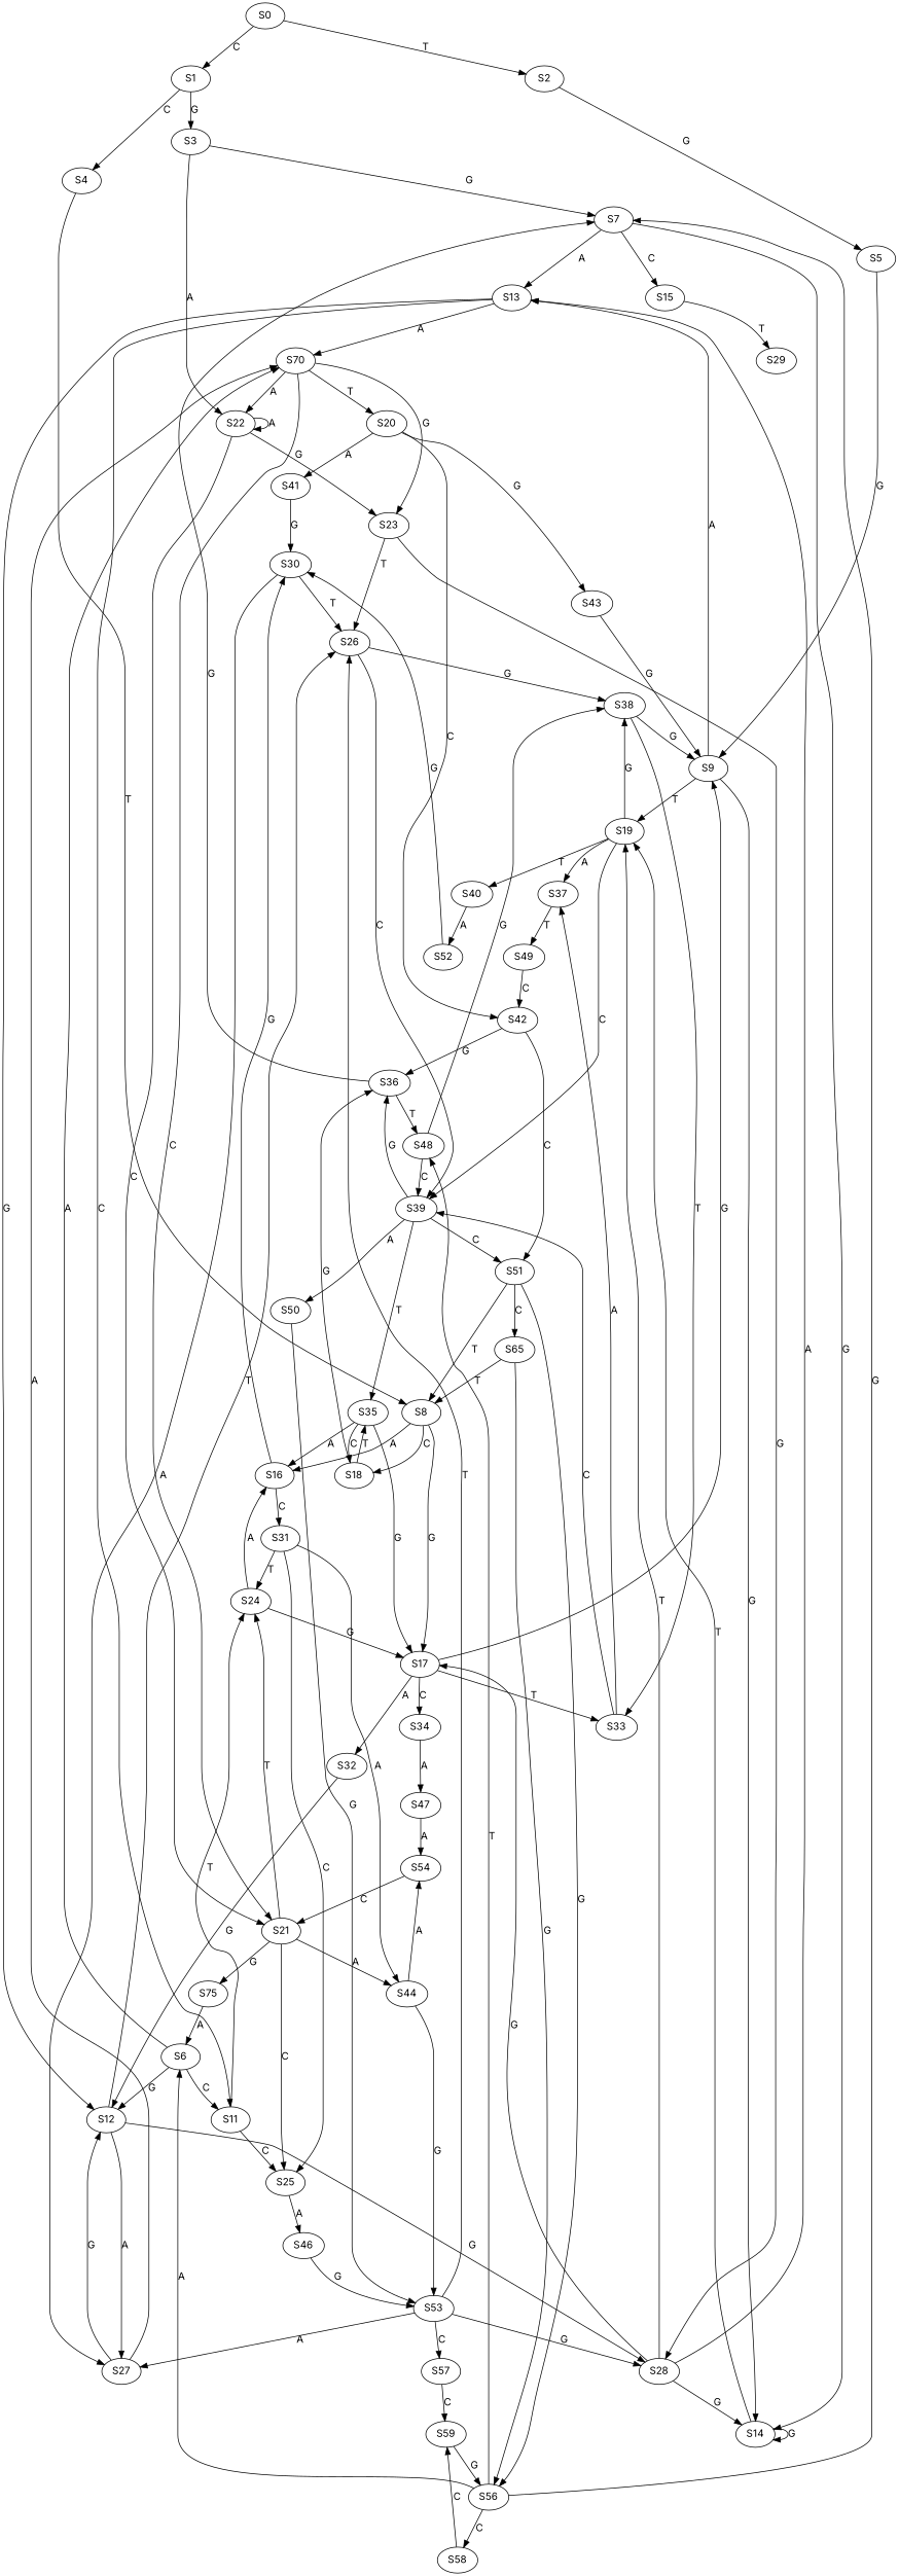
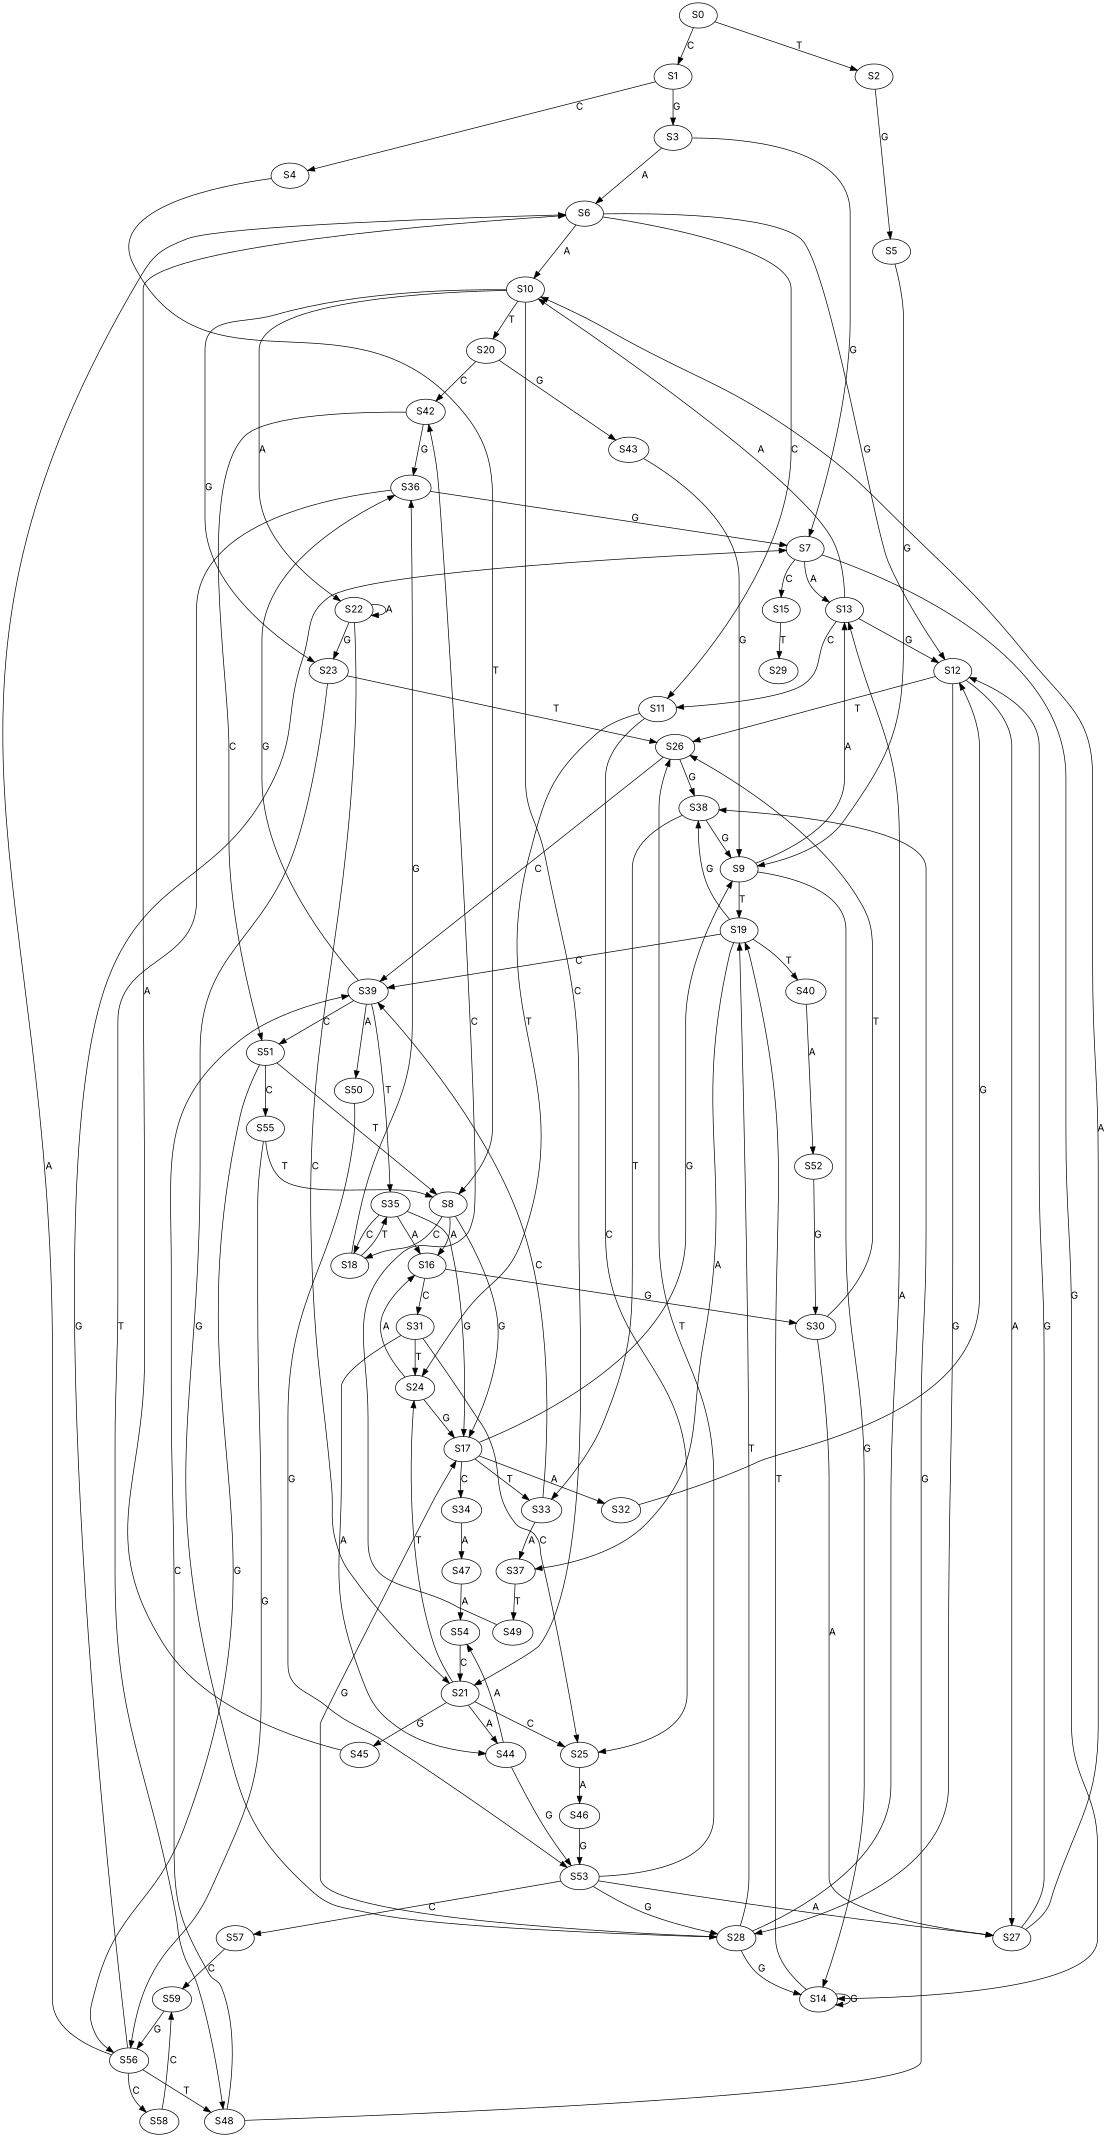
  strict digraph {
    fontname=Inter
    node [fontname=Inter]
    edge [fontname=Inter]
    S0
    S1
    S2
    S3
    S4
    S5
    S6
    S7
    S8
    S9
-   S10 [label=S70]
+   S10
    S11
    S12
    S13
    S14
    S15
    S16
    S17
    S18
    S19
    S20
    S21
    S22
    S23
    S24
    S25
    S26
    S27
    S28
    S29
    S30
    S31
    S32
    S33
    S34
    S35
    S36
    S37
    S38
    S39
    S40
-   S41
    S42
    S43
    S44
-   S45 [label=S75]
+   S45
    S46
    S47
    S48
    S49
    S50
    S51
    S52
    S53
    S54
-   S55 [label=S65]
+   S55
    S56
    S57
    S58
    S59
    S0 -> S1 [label=C]
    S0 -> S2 [label=T]
    S1 -> S3 [label=G]
    S1 -> S4 [label=C]
    S2 -> S5 [label=G]
-   S3 -> S22 [label=A]
+   S3 -> S6 [label=A]
    S3 -> S7 [label=G]
    S4 -> S8 [label=T]
    S5 -> S9 [label=G]
    S6 -> S10 [label=A]
    S6 -> S11 [label=C]
    S6 -> S12 [label=G]
    S7 -> S13 [label=A]
    S7 -> S14 [label=G]
    S7 -> S15 [label=C]
    S8 -> S16 [label=A]
    S8 -> S17 [label=G]
    S8 -> S18 [label=C]
    S9 -> S13 [label=A]
    S9 -> S14 [label=G]
    S9 -> S19 [label=T]
    S10 -> S20 [label=T]
    S10 -> S21 [label=C]
    S10 -> S22 [label=A]
    S10 -> S23 [label=G]
    S11 -> S24 [label=T]
    S11 -> S25 [label=C]
    S12 -> S26 [label=T]
    S12 -> S27 [label=A]
    S12 -> S28 [label=G]
    S13 -> S10 [label=A]
    S13 -> S11 [label=C]
    S13 -> S12 [label=G]
    S14 -> S14 [label=G]
    S14 -> S19 [label=T]
    S15 -> S29 [label=T]
    S16 -> S30 [label=G]
    S16 -> S31 [label=C]
    S17 -> S9 [label=G]
    S17 -> S32 [label=A]
    S17 -> S33 [label=T]
    S17 -> S34 [label=C]
    S18 -> S35 [label=T]
    S18 -> S36 [label=G]
    S19 -> S37 [label=A]
    S19 -> S38 [label=G]
    S19 -> S39 [label=C]
    S19 -> S40 [label=T]
-   S20 -> S41 [label=A]
    S20 -> S42 [label=C]
    S20 -> S43 [label=G]
    S21 -> S24 [label=T]
    S21 -> S25 [label=C]
    S21 -> S44 [label=A]
    S21 -> S45 [label=G]
    S22 -> S21 [label=C]
    S22 -> S22 [label=A]
    S22 -> S23 [label=G]
    S23 -> S26 [label=T]
    S23 -> S28 [label=G]
    S24 -> S16 [label=A]
    S24 -> S17 [label=G]
    S25 -> S46 [label=A]
    S26 -> S38 [label=G]
    S26 -> S39 [label=C]
    S27 -> S10 [label=A]
    S27 -> S12 [label=G]
    S28 -> S13 [label=A]
    S28 -> S14 [label=G]
    S28 -> S17 [label=G]
    S28 -> S19 [label=T]
    S30 -> S26 [label=T]
    S30 -> S27 [label=A]
    S31 -> S24 [label=T]
    S31 -> S25 [label=C]
    S31 -> S44 [label=A]
    S32 -> S12 [label=G]
    S33 -> S37 [label=A]
    S33 -> S39 [label=C]
    S34 -> S47 [label=A]
    S35 -> S16 [label=A]
    S35 -> S17 [label=G]
    S35 -> S18 [label=C]
    S36 -> S7 [label=G]
    S36 -> S48 [label=T]
    S37 -> S49 [label=T]
    S38 -> S9 [label=G]
    S38 -> S33 [label=T]
    S39 -> S35 [label=T]
    S39 -> S36 [label=G]
    S39 -> S50 [label=A]
    S39 -> S51 [label=C]
    S40 -> S52 [label=A]
-   S41 -> S30 [label=G]
    S42 -> S36 [label=G]
    S42 -> S51 [label=C]
    S43 -> S9 [label=G]
    S44 -> S53 [label=G]
    S44 -> S54 [label=A]
    S45 -> S6 [label=A]
    S46 -> S53 [label=G]
    S47 -> S54 [label=A]
    S48 -> S38 [label=G]
    S48 -> S39 [label=C]
    S49 -> S42 [label=C]
    S50 -> S53 [label=G]
    S51 -> S8 [label=T]
    S51 -> S55 [label=C]
    S51 -> S56 [label=G]
    S52 -> S30 [label=G]
    S53 -> S26 [label=T]
    S53 -> S27 [label=A]
    S53 -> S28 [label=G]
    S53 -> S57 [label=C]
    S54 -> S21 [label=C]
    S55 -> S8 [label=T]
    S55 -> S56 [label=G]
    S56 -> S6 [label=A]
    S56 -> S7 [label=G]
    S56 -> S48 [label=T]
    S56 -> S58 [label=C]
    S57 -> S59 [label=C]
    S58 -> S59 [label=C]
    S59 -> S56 [label=G]
  }
